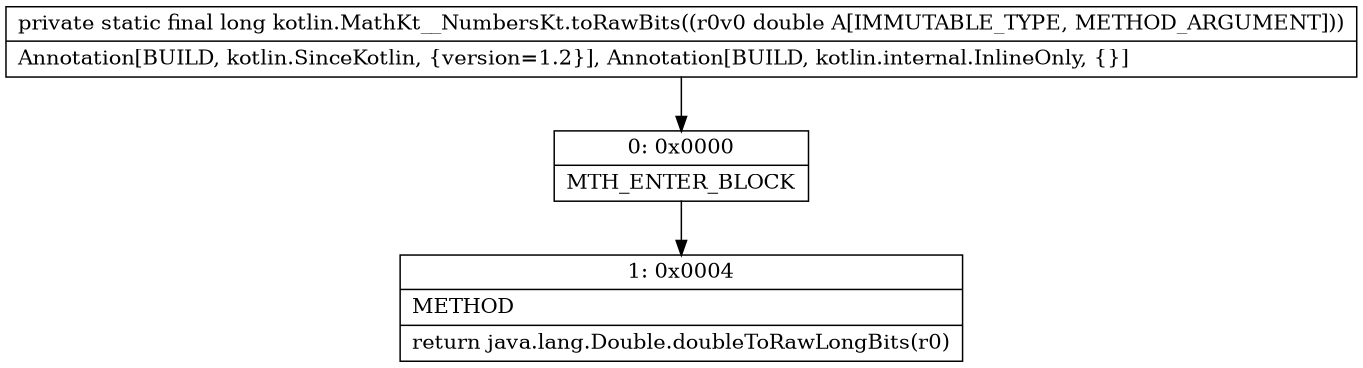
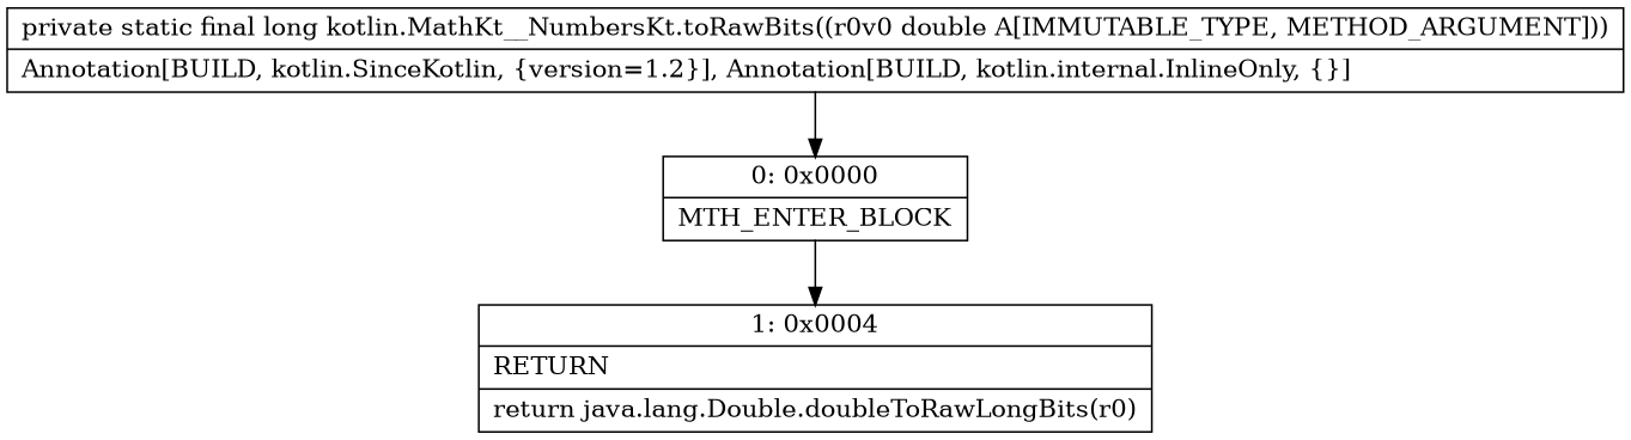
  digraph {
    node [shape=record]
    n1 [label="{0\:\ 0x0000|MTH_ENTER_BLOCK\l}"]
-   n2 [label="{1\:\ 0x0004|METHOD\l|return java.lang.Double.doubleToRawLongBits(r0)\l}"]
+   n2 [label="{1\:\ 0x0004|RETURN\l|return java.lang.Double.doubleToRawLongBits(r0)\l}"]
    n3 [label="{private static final long kotlin.MathKt__NumbersKt.toRawBits((r0v0 double A[IMMUTABLE_TYPE, METHOD_ARGUMENT]))  | Annotation[BUILD, kotlin.SinceKotlin, \{version=1.2\}], Annotation[BUILD, kotlin.internal.InlineOnly, \{\}]\l}"]
    n1 -> n2
    n3 -> n1
  }
